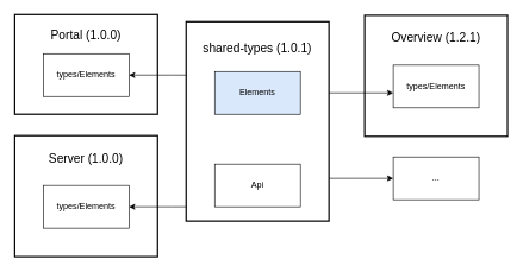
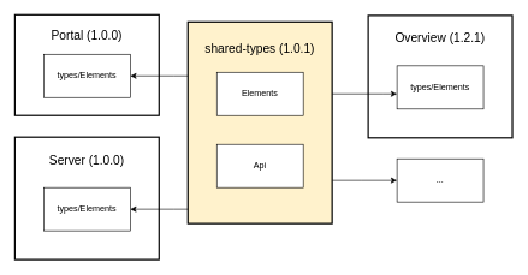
  <mxCell id="0" />
  <mxCell id="1" parent="0" />
  <mxCell id="2" value="&lt;h2 style=&quot;line-height: 90%; font-size: 17px;&quot;&gt;&lt;font style=&quot;font-weight: normal; font-size: 17px;&quot;&gt;Portal&amp;nbsp;&lt;/font&gt;&lt;span style=&quot;font-weight: normal;&quot;&gt;(1.0.0)&lt;/span&gt;&lt;/h2&gt;&lt;div style=&quot;font-size: 17px;&quot;&gt;&lt;font style=&quot;font-size: 17px;&quot;&gt;&lt;br&gt;&lt;/font&gt;&lt;/div&gt;&lt;div style=&quot;font-size: 17px;&quot;&gt;&lt;font style=&quot;font-size: 17px;&quot;&gt;&lt;br&gt;&lt;/font&gt;&lt;/div&gt;&lt;div style=&quot;font-size: 17px;&quot;&gt;&lt;font style=&quot;font-size: 17px;&quot;&gt;&lt;br&gt;&lt;/font&gt;&lt;/div&gt;&lt;div style=&quot;font-size: 17px;&quot;&gt;&lt;br&gt;&lt;/div&gt;" style="rounded=0;whiteSpace=wrap;html=1;strokeColor=default;strokeWidth=2;" parent="1" vertex="1"><mxGeometry x="20" y="20" width="200" height="140" as="geometry" /></mxCell>
  <mxCell id="3" value="&lt;h2 style=&quot;line-height: 90%;&quot;&gt;&lt;font style=&quot;font-size: 17px; font-weight: normal;&quot;&gt;Overview (1.2.1)&lt;/font&gt;&lt;/h2&gt;&lt;div&gt;&lt;font style=&quot;font-size: 19px;&quot;&gt;&lt;br&gt;&lt;/font&gt;&lt;/div&gt;&lt;div&gt;&lt;font style=&quot;font-size: 19px;&quot;&gt;&lt;br&gt;&lt;/font&gt;&lt;/div&gt;&lt;div&gt;&lt;font style=&quot;font-size: 19px;&quot;&gt;&lt;br&gt;&lt;/font&gt;&lt;/div&gt;&lt;div&gt;&lt;font style=&quot;font-size: 19px;&quot;&gt;&lt;br&gt;&lt;/font&gt;&lt;/div&gt;&lt;div&gt;&lt;br&gt;&lt;/div&gt;" style="rounded=0;whiteSpace=wrap;html=1;strokeColor=default;strokeWidth=2;" parent="1" vertex="1"><mxGeometry x="510" y="21" width="200" height="170" as="geometry" /></mxCell>
  <mxCell id="4" value="types/Elements" style="rounded=0;whiteSpace=wrap;html=1;" parent="1" vertex="1"><mxGeometry x="550" y="91" width="120" height="60" as="geometry" /></mxCell>
  <mxCell id="5" style="edgeStyle=orthogonalEdgeStyle;rounded=0;orthogonalLoop=1;jettySize=auto;html=1;" parent="1" source="8" target="4" edge="1"><mxGeometry relative="1" as="geometry"><Array as="points"><mxPoint x="530" y="130" /><mxPoint x="530" y="130" /></Array></mxGeometry></mxCell>
  <mxCell id="6" style="edgeStyle=orthogonalEdgeStyle;rounded=0;orthogonalLoop=1;jettySize=auto;html=1;entryX=1;entryY=0.5;entryDx=0;entryDy=0;" parent="1" source="8" target="11" edge="1"><mxGeometry relative="1" as="geometry"><Array as="points"><mxPoint x="240" y="105" /><mxPoint x="240" y="105" /></Array></mxGeometry></mxCell>
  <mxCell id="7" style="edgeStyle=orthogonalEdgeStyle;rounded=0;orthogonalLoop=1;jettySize=auto;html=1;" parent="1" source="8" target="15" edge="1"><mxGeometry relative="1" as="geometry"><Array as="points"><mxPoint x="500" y="250" /><mxPoint x="500" y="250" /></Array></mxGeometry></mxCell>
- <mxCell id="8" value="&lt;h2 style=&quot;line-height: 90%;&quot;&gt;&lt;span style=&quot;font-size: 17px; font-weight: 400;&quot;&gt;shared-types (1.0.1)&lt;/span&gt;&lt;/h2&gt;&lt;div&gt;&lt;span style=&quot;font-size: 17px; font-weight: 400;&quot;&gt;&lt;br&gt;&lt;/span&gt;&lt;/div&gt;&lt;div&gt;&lt;span style=&quot;font-size: 17px; font-weight: 400;&quot;&gt;&lt;br&gt;&lt;/span&gt;&lt;/div&gt;&lt;div&gt;&lt;span style=&quot;font-size: 17px; font-weight: 400;&quot;&gt;&lt;br&gt;&lt;/span&gt;&lt;/div&gt;&lt;div&gt;&lt;span style=&quot;font-size: 17px; font-weight: 400;&quot;&gt;&lt;br&gt;&lt;/span&gt;&lt;/div&gt;&lt;div&gt;&lt;span style=&quot;font-size: 17px; font-weight: 400;&quot;&gt;&lt;br&gt;&lt;/span&gt;&lt;/div&gt;&lt;div&gt;&lt;span style=&quot;font-size: 17px; font-weight: 400;&quot;&gt;&lt;br&gt;&lt;/span&gt;&lt;/div&gt;&lt;div&gt;&lt;span style=&quot;font-size: 17px; font-weight: 400;&quot;&gt;&lt;br&gt;&lt;/span&gt;&lt;/div&gt;&lt;div&gt;&lt;span style=&quot;font-size: 17px; font-weight: 400;&quot;&gt;&lt;br&gt;&lt;/span&gt;&lt;/div&gt;&lt;div&gt;&lt;span style=&quot;font-size: 17px; font-weight: 400;&quot;&gt;&lt;br&gt;&lt;/span&gt;&lt;/div&gt;&lt;div&gt;&lt;span style=&quot;font-size: 17px; font-weight: 400;&quot;&gt;&lt;br&gt;&lt;/span&gt;&lt;/div&gt;" style="rounded=0;whiteSpace=wrap;html=1;strokeColor=default;strokeWidth=2;" parent="1" vertex="1"><mxGeometry x="260" y="30" width="200" height="280" as="geometry" /></mxCell>
- <mxCell id="9" value="Elements" style="rounded=0;whiteSpace=wrap;html=1;fillColor=#dae8fc;" parent="1" vertex="1"><mxGeometry x="300" y="100" width="120" height="60" as="geometry" /></mxCell>
- <mxCell id="10" value="Api" style="rounded=0;whiteSpace=wrap;html=1;" parent="1" vertex="1"><mxGeometry x="300" y="230" width="120" height="60" as="geometry" /></mxCell>
+ <mxCell id="8" value="&lt;h2 style=&quot;line-height: 90%;&quot;&gt;&lt;span style=&quot;font-size: 17px; font-weight: 400;&quot;&gt;shared-types (1.0.1)&lt;/span&gt;&lt;/h2&gt;&lt;div&gt;&lt;span style=&quot;font-size: 17px; font-weight: 400;&quot;&gt;&lt;br&gt;&lt;/span&gt;&lt;/div&gt;&lt;div&gt;&lt;span style=&quot;font-size: 17px; font-weight: 400;&quot;&gt;&lt;br&gt;&lt;/span&gt;&lt;/div&gt;&lt;div&gt;&lt;span style=&quot;font-size: 17px; font-weight: 400;&quot;&gt;&lt;br&gt;&lt;/span&gt;&lt;/div&gt;&lt;div&gt;&lt;span style=&quot;font-size: 17px; font-weight: 400;&quot;&gt;&lt;br&gt;&lt;/span&gt;&lt;/div&gt;&lt;div&gt;&lt;span style=&quot;font-size: 17px; font-weight: 400;&quot;&gt;&lt;br&gt;&lt;/span&gt;&lt;/div&gt;&lt;div&gt;&lt;span style=&quot;font-size: 17px; font-weight: 400;&quot;&gt;&lt;br&gt;&lt;/span&gt;&lt;/div&gt;&lt;div&gt;&lt;span style=&quot;font-size: 17px; font-weight: 400;&quot;&gt;&lt;br&gt;&lt;/span&gt;&lt;/div&gt;&lt;div&gt;&lt;span style=&quot;font-size: 17px; font-weight: 400;&quot;&gt;&lt;br&gt;&lt;/span&gt;&lt;/div&gt;&lt;div&gt;&lt;span style=&quot;font-size: 17px; font-weight: 400;&quot;&gt;&lt;br&gt;&lt;/span&gt;&lt;/div&gt;&lt;div&gt;&lt;span style=&quot;font-size: 17px; font-weight: 400;&quot;&gt;&lt;br&gt;&lt;/span&gt;&lt;/div&gt;" style="rounded=0;whiteSpace=wrap;html=1;strokeColor=default;strokeWidth=2;fillColor=#fff2cc;" parent="1" vertex="1"><mxGeometry x="260" y="30" width="200" height="280" as="geometry" /></mxCell>
+ <mxCell id="9" value="Elements" style="rounded=0;whiteSpace=wrap;html=1;" parent="1" vertex="1"><mxGeometry x="300" y="100" width="120" height="60" as="geometry" /></mxCell>
+ <mxCell id="10" value="Api" style="rounded=0;whiteSpace=wrap;html=1;" parent="1" vertex="1"><mxGeometry x="300" y="200" width="120" height="60" as="geometry" /></mxCell>
  <mxCell id="11" value="types/Elements" style="rounded=0;whiteSpace=wrap;html=1;" parent="1" vertex="1"><mxGeometry x="60" y="75" width="120" height="60" as="geometry" /></mxCell>
  <mxCell id="12" value="&lt;h2 style=&quot;line-height: 90%;&quot;&gt;&lt;font style=&quot;font-size: 17px; font-weight: normal;&quot;&gt;Server (1.0.0)&lt;/font&gt;&lt;/h2&gt;&lt;div&gt;&lt;font style=&quot;font-size: 19px;&quot;&gt;&lt;br&gt;&lt;/font&gt;&lt;/div&gt;&lt;div&gt;&lt;font style=&quot;font-size: 19px;&quot;&gt;&lt;br&gt;&lt;/font&gt;&lt;/div&gt;&lt;div&gt;&lt;font style=&quot;font-size: 19px;&quot;&gt;&lt;br&gt;&lt;/font&gt;&lt;/div&gt;&lt;div&gt;&lt;font style=&quot;font-size: 19px;&quot;&gt;&lt;br&gt;&lt;/font&gt;&lt;/div&gt;&lt;div&gt;&lt;br&gt;&lt;/div&gt;" style="rounded=0;whiteSpace=wrap;html=1;strokeColor=default;strokeWidth=2;" parent="1" vertex="1"><mxGeometry x="20" y="190" width="200" height="170" as="geometry" /></mxCell>
  <mxCell id="13" value="types/Elements" style="rounded=0;whiteSpace=wrap;html=1;" parent="1" vertex="1"><mxGeometry x="60" y="260" width="120" height="60" as="geometry" /></mxCell>
  <mxCell id="14" value="..." style="text;html=1;strokeColor=none;fillColor=none;align=center;verticalAlign=middle;whiteSpace=wrap;rounded=0;" parent="1" vertex="1"><mxGeometry x="580" y="220" width="60" height="30" as="geometry" /></mxCell>
  <mxCell id="15" value="..." style="rounded=0;whiteSpace=wrap;html=1;" parent="1" vertex="1"><mxGeometry x="550" y="220" width="120" height="60" as="geometry" /></mxCell>
  <mxCell id="16" style="edgeStyle=orthogonalEdgeStyle;rounded=0;orthogonalLoop=1;jettySize=auto;html=1;entryX=1;entryY=0.5;entryDx=0;entryDy=0;" parent="1" source="8" target="13" edge="1"><mxGeometry relative="1" as="geometry"><Array as="points"><mxPoint x="240" y="290" /><mxPoint x="240" y="290" /></Array></mxGeometry></mxCell>
